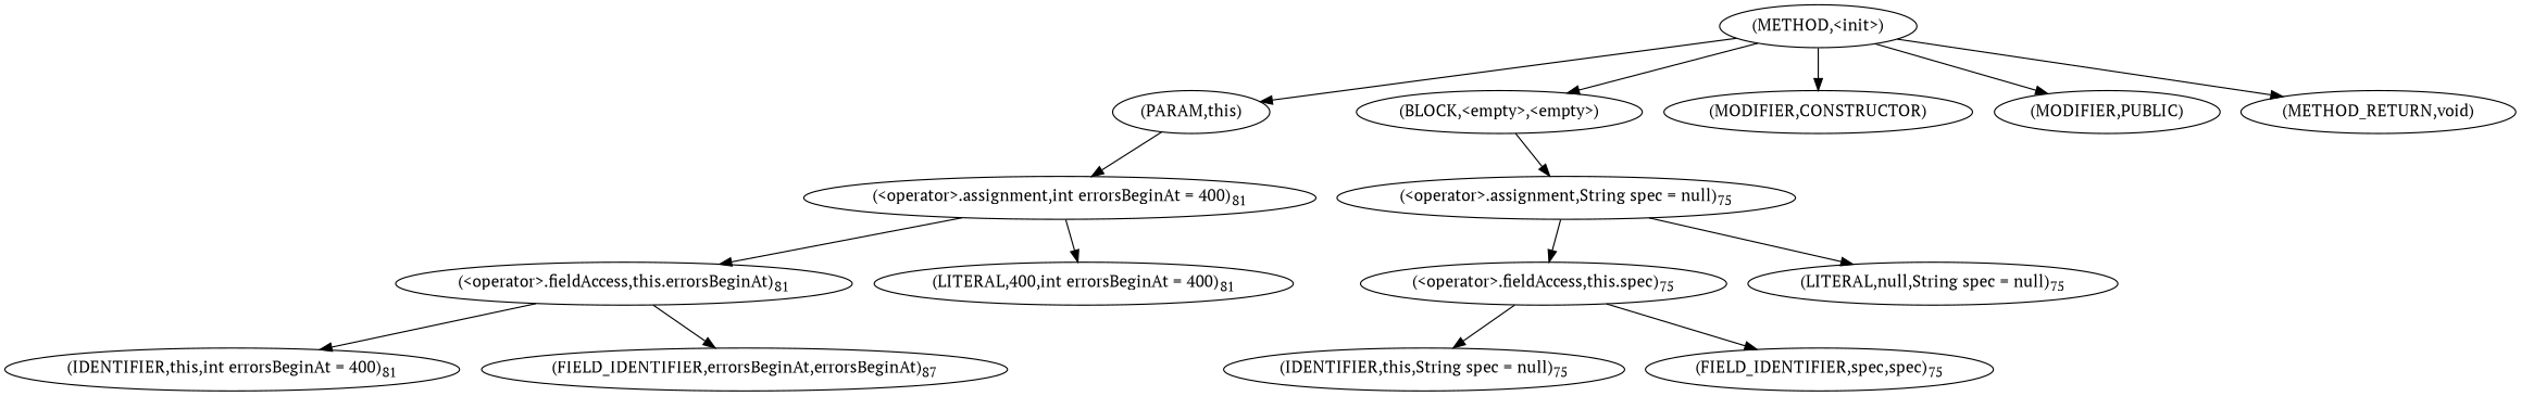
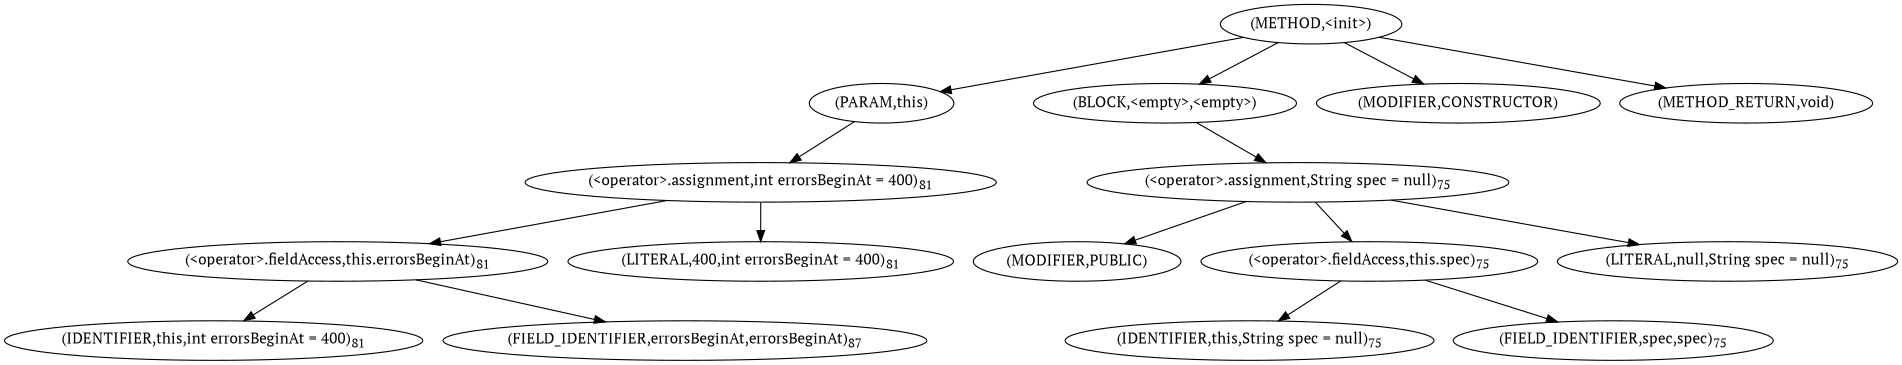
  digraph {
    fontname="PT Serif"
    node [fontname="PT Serif"]
    edge [fontname="PT Serif"]
    n1 [label=<(METHOD,&lt;init&gt;)>]
    n2 [label=<(PARAM,this)>]
    n3 [label=<(BLOCK,&lt;empty&gt;,&lt;empty&gt;)>]
    n4 [label=<(MODIFIER,CONSTRUCTOR)>]
    n5 [label=<(MODIFIER,PUBLIC)>]
    n6 [label=<(METHOD_RETURN,void)>]
    n7 [label=<(&lt;operator&gt;.assignment,int errorsBeginAt = 400)<SUB>81</SUB>>]
    n8 [label=<(&lt;operator&gt;.assignment,String spec = null)<SUB>75</SUB>>]
    n9 [label=<(&lt;operator&gt;.fieldAccess,this.spec)<SUB>75</SUB>>]
    n10 [label=<(LITERAL,null,String spec = null)<SUB>75</SUB>>]
    n11 [label=<(&lt;operator&gt;.fieldAccess,this.errorsBeginAt)<SUB>81</SUB>>]
    n12 [label=<(LITERAL,400,int errorsBeginAt = 400)<SUB>81</SUB>>]
    n13 [label=<(IDENTIFIER,this,String spec = null)<SUB>75</SUB>>]
    n14 [label=<(FIELD_IDENTIFIER,spec,spec)<SUB>75</SUB>>]
    n15 [label=<(IDENTIFIER,this,int errorsBeginAt = 400)<SUB>81</SUB>>]
    n16 [label=<(FIELD_IDENTIFIER,errorsBeginAt,errorsBeginAt)<SUB>87</SUB>>]
    n1 -> n2
    n1 -> n3
    n1 -> n4
-   n1 -> n5
+   n8 -> n5
    n1 -> n6
    n2 -> n7
    n3 -> n8
    n7 -> n11
    n7 -> n12
    n8 -> n9
    n8 -> n10
    n9 -> n13
    n9 -> n14
    n11 -> n15
    n11 -> n16
  }
